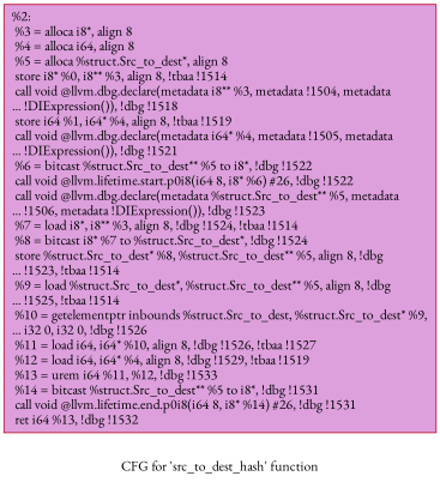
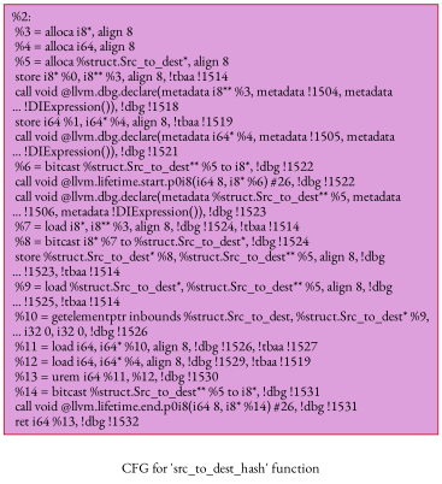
  digraph {
    label="CFG for 'src_to_dest_hash' function"
    fontname="EB Garamond"
-   n1 [color="#b70d28ff" fillcolor=plum label="{%2:\l  %3 = alloca i8*, align 8\l  %4 = alloca i64, align 8\l  %5 = alloca %struct.Src_to_dest*, align 8\l  store i8* %0, i8** %3, align 8, !tbaa !1514\l  call void @llvm.dbg.declare(metadata i8** %3, metadata !1504, metadata\l... !DIExpression()), !dbg !1518\l  store i64 %1, i64* %4, align 8, !tbaa !1519\l  call void @llvm.dbg.declare(metadata i64* %4, metadata !1505, metadata\l... !DIExpression()), !dbg !1521\l  %6 = bitcast %struct.Src_to_dest** %5 to i8*, !dbg !1522\l  call void @llvm.lifetime.start.p0i8(i64 8, i8* %6) #26, !dbg !1522\l  call void @llvm.dbg.declare(metadata %struct.Src_to_dest** %5, metadata\l... !1506, metadata !DIExpression()), !dbg !1523\l  %7 = load i8*, i8** %3, align 8, !dbg !1524, !tbaa !1514\l  %8 = bitcast i8* %7 to %struct.Src_to_dest*, !dbg !1524\l  store %struct.Src_to_dest* %8, %struct.Src_to_dest** %5, align 8, !dbg\l... !1523, !tbaa !1514\l  %9 = load %struct.Src_to_dest*, %struct.Src_to_dest** %5, align 8, !dbg\l... !1525, !tbaa !1514\l  %10 = getelementptr inbounds %struct.Src_to_dest, %struct.Src_to_dest* %9,\l... i32 0, i32 0, !dbg !1526\l  %11 = load i64, i64* %10, align 8, !dbg !1526, !tbaa !1527\l  %12 = load i64, i64* %4, align 8, !dbg !1529, !tbaa !1519\l  %13 = urem i64 %11, %12, !dbg !1533\l  %14 = bitcast %struct.Src_to_dest** %5 to i8*, !dbg !1531\l  call void @llvm.lifetime.end.p0i8(i64 8, i8* %14) #26, !dbg !1531\l  ret i64 %13, !dbg !1532\l}" shape=record style=filled fontname="EB Garamond"]
+   n1 [color="#b70d28ff" fillcolor=plum label="{%2:\l  %3 = alloca i8*, align 8\l  %4 = alloca i64, align 8\l  %5 = alloca %struct.Src_to_dest*, align 8\l  store i8* %0, i8** %3, align 8, !tbaa !1514\l  call void @llvm.dbg.declare(metadata i8** %3, metadata !1504, metadata\l... !DIExpression()), !dbg !1518\l  store i64 %1, i64* %4, align 8, !tbaa !1519\l  call void @llvm.dbg.declare(metadata i64* %4, metadata !1505, metadata\l... !DIExpression()), !dbg !1521\l  %6 = bitcast %struct.Src_to_dest** %5 to i8*, !dbg !1522\l  call void @llvm.lifetime.start.p0i8(i64 8, i8* %6) #26, !dbg !1522\l  call void @llvm.dbg.declare(metadata %struct.Src_to_dest** %5, metadata\l... !1506, metadata !DIExpression()), !dbg !1523\l  %7 = load i8*, i8** %3, align 8, !dbg !1524, !tbaa !1514\l  %8 = bitcast i8* %7 to %struct.Src_to_dest*, !dbg !1524\l  store %struct.Src_to_dest* %8, %struct.Src_to_dest** %5, align 8, !dbg\l... !1523, !tbaa !1514\l  %9 = load %struct.Src_to_dest*, %struct.Src_to_dest** %5, align 8, !dbg\l... !1525, !tbaa !1514\l  %10 = getelementptr inbounds %struct.Src_to_dest, %struct.Src_to_dest* %9,\l... i32 0, i32 0, !dbg !1526\l  %11 = load i64, i64* %10, align 8, !dbg !1526, !tbaa !1527\l  %12 = load i64, i64* %4, align 8, !dbg !1529, !tbaa !1519\l  %13 = urem i64 %11, %12, !dbg !1530\l  %14 = bitcast %struct.Src_to_dest** %5 to i8*, !dbg !1531\l  call void @llvm.lifetime.end.p0i8(i64 8, i8* %14) #26, !dbg !1531\l  ret i64 %13, !dbg !1532\l}" shape=record style=filled fontname="EB Garamond"]
  }
